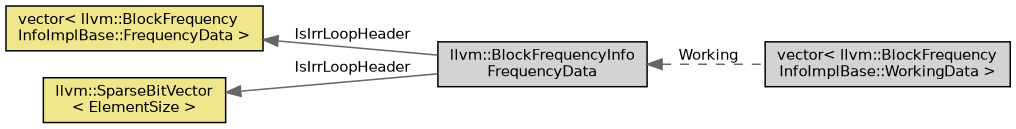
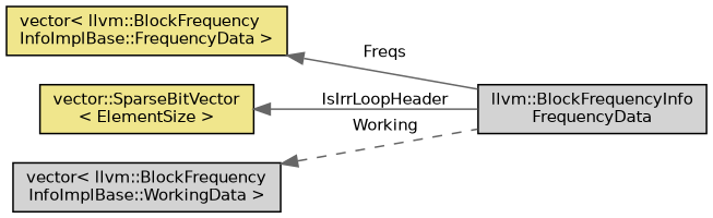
  digraph {
    rankdir=LR
    node [color=black fillcolor=lightgrey fontname=Helvetica fontsize=10 shape=box style=filled]
    edge [color=gray40 dir=back fontname=Helvetica fontsize=10 labelfontname=Helvetica labelfontsize=10 style=solid]
    n1 [fontcolor=black height=0.2 label="llvm::BlockFrequencyInfo\lFrequencyData" width=0.4]
    n2 [fillcolor=khaki height=0.2 label="vector\< llvm::BlockFrequency\lInfoImplBase::FrequencyData \>" width=0.4]
-   n3 [fillcolor=khaki height=0.2 label="llvm::SparseBitVector\l\< ElementSize \>" width=0.4]
+   n3 [fillcolor=khaki height=0.2 label="vector::SparseBitVector\l\< ElementSize \>" width=0.4]
    n4 [height=0.2 label="vector\< llvm::BlockFrequency\lInfoImplBase::WorkingData \>" width=0.4]
-   n2 -> n1 [label=" IsIrrLoopHeader"]
+   n2 -> n1 [label=" Freqs"]
    n3 -> n1 [label=" IsIrrLoopHeader"]
-   n1 -> n4 [label=" Working" style=dashed]
+   n4 -> n1 [label=" Working" style=dashed]
  }
